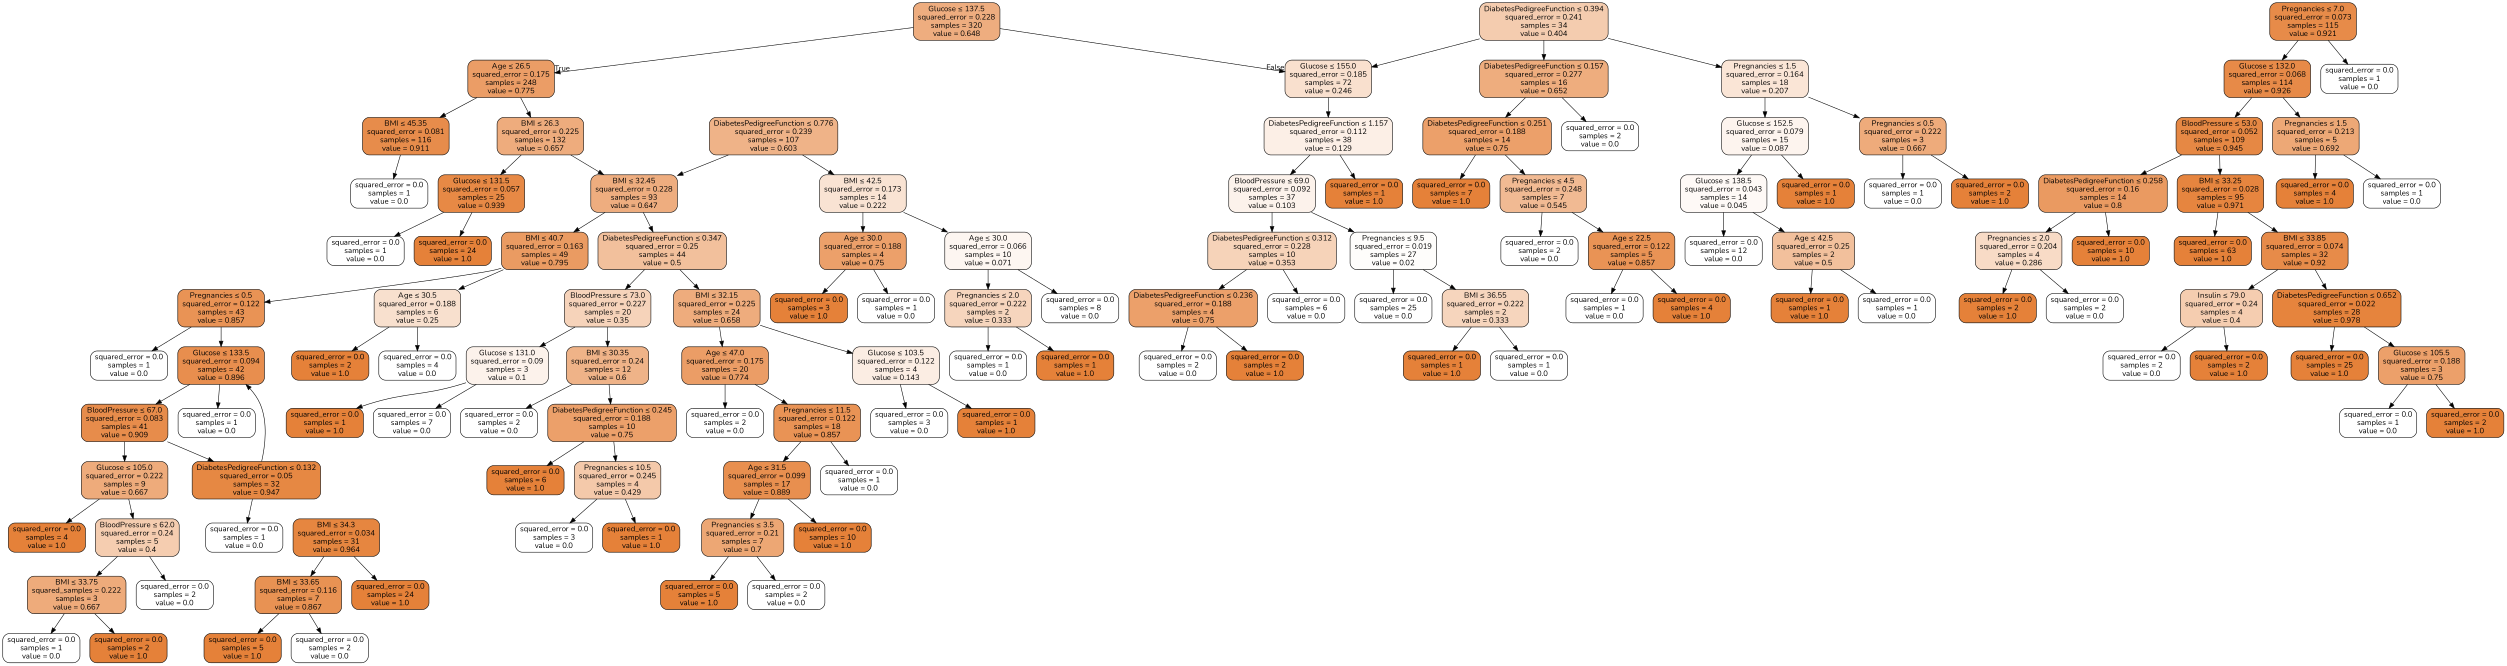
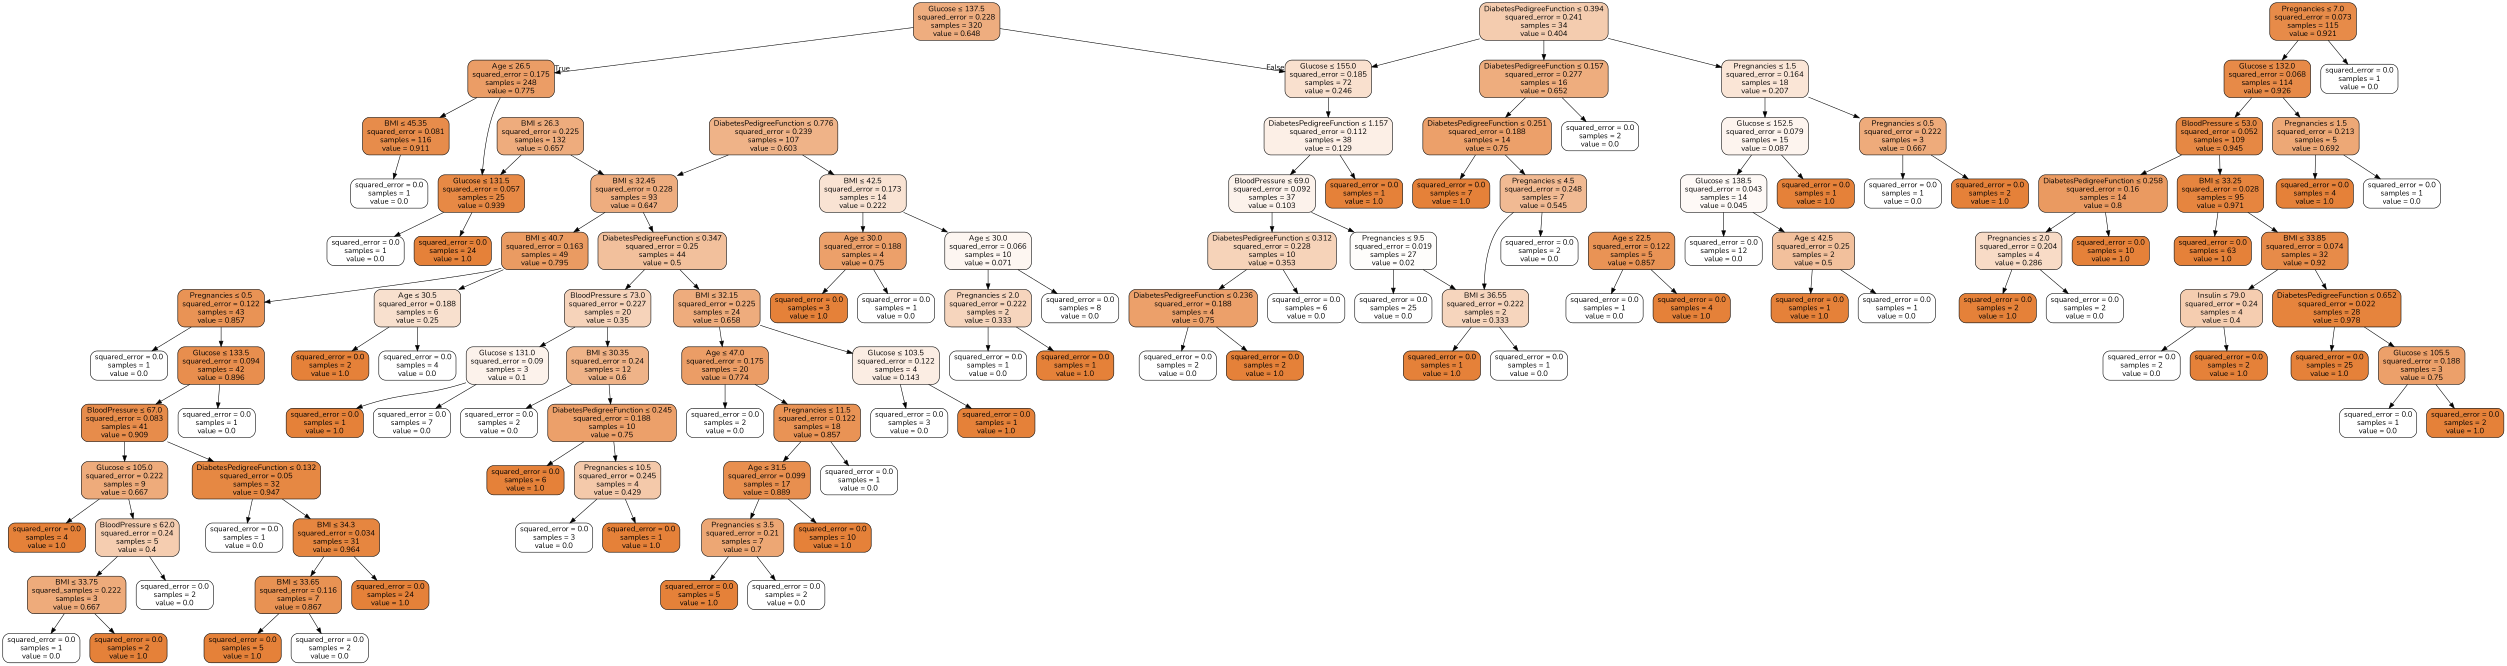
  digraph {
    fontname=Nunito
    node [color=black fillcolor="#ffffff" fontname=Nunito shape=box style="filled, rounded"]
    edge [fontname=Nunito]
    n1 [fillcolor="#eead7f" label=<Glucose &le; 137.5<br/>squared_error = 0.228<br/>samples = 320<br/>value = 0.648>]
    n2 [fillcolor="#eb9d66" label=<Age &le; 26.5<br/>squared_error = 0.175<br/>samples = 248<br/>value = 0.775>]
    n3 [fillcolor="#f9e0ce" label=<Glucose &le; 155.0<br/>squared_error = 0.185<br/>samples = 72<br/>value = 0.246>]
    n4 [fillcolor="#e78c4b" label=<BMI &le; 45.35<br/>squared_error = 0.081<br/>samples = 116<br/>value = 0.911>]
    n5 [fillcolor="#eeac7d" label=<BMI &le; 26.3<br/>squared_error = 0.225<br/>samples = 132<br/>value = 0.657>]
    n6 [fillcolor="#fcefe6" label=<DiabetesPedigreeFunction &le; 1.157<br/>squared_error = 0.112<br/>samples = 38<br/>value = 0.129>]
    n7 [label=<squared_error = 0.0<br/>samples = 1<br/>value = 0.0>]
    n8 [fillcolor="#e78945" label=<Glucose &le; 131.5<br/>squared_error = 0.057<br/>samples = 25<br/>value = 0.939>]
    n9 [fillcolor="#eead7f" label=<BMI &le; 32.45<br/>squared_error = 0.228<br/>samples = 93<br/>value = 0.647>]
    n10 [fillcolor="#e78b49" label=<Pregnancies &le; 7.0<br/>squared_error = 0.073<br/>samples = 115<br/>value = 0.921>]
    n11 [fillcolor="#e78a48" label=<Glucose &le; 132.0<br/>squared_error = 0.068<br/>samples = 114<br/>value = 0.926>]
    n12 [label=<squared_error = 0.0<br/>samples = 1<br/>value = 0.0>]
    n13 [fillcolor="#e68844" label=<BloodPressure &le; 53.0<br/>squared_error = 0.052<br/>samples = 109<br/>value = 0.945>]
    n14 [fillcolor="#eda876" label=<Pregnancies &le; 1.5<br/>squared_error = 0.213<br/>samples = 5<br/>value = 0.692>]
    n15 [fillcolor="#ea9a61" label=<DiabetesPedigreeFunction &le; 0.258<br/>squared_error = 0.16<br/>samples = 14<br/>value = 0.8>]
    n16 [fillcolor="#e6853f" label=<BMI &le; 33.25<br/>squared_error = 0.028<br/>samples = 95<br/>value = 0.971>]
    n17 [fillcolor="#e58139" label=<squared_error = 0.0<br/>samples = 4<br/>value = 1.0>]
    n18 [label=<squared_error = 0.0<br/>samples = 1<br/>value = 0.0>]
    n19 [fillcolor="#f8dbc6" label=<Pregnancies &le; 2.0<br/>squared_error = 0.204<br/>samples = 4<br/>value = 0.286>]
    n20 [fillcolor="#e58139" label=<squared_error = 0.0<br/>samples = 10<br/>value = 1.0>]
    n21 [fillcolor="#e58139" label=<squared_error = 0.0<br/>samples = 63<br/>value = 1.0>]
    n22 [fillcolor="#e78b49" label=<BMI &le; 33.85<br/>squared_error = 0.074<br/>samples = 32<br/>value = 0.92>]
    n23 [fillcolor="#e58139" label=<squared_error = 0.0<br/>samples = 2<br/>value = 1.0>]
    n24 [label=<squared_error = 0.0<br/>samples = 2<br/>value = 0.0>]
    n25 [fillcolor="#f5cdb0" label=<Insulin &le; 79.0<br/>squared_error = 0.24<br/>samples = 4<br/>value = 0.4>]
    n26 [fillcolor="#e6843d" label=<DiabetesPedigreeFunction &le; 0.652<br/>squared_error = 0.022<br/>samples = 28<br/>value = 0.978>]
    n27 [label=<squared_error = 0.0<br/>samples = 2<br/>value = 0.0>]
    n28 [fillcolor="#e58139" label=<squared_error = 0.0<br/>samples = 2<br/>value = 1.0>]
    n29 [fillcolor="#e58139" label=<squared_error = 0.0<br/>samples = 25<br/>value = 1.0>]
    n30 [fillcolor="#eca06a" label=<Glucose &le; 105.5<br/>squared_error = 0.188<br/>samples = 3<br/>value = 0.75>]
    n31 [label=<squared_error = 0.0<br/>samples = 1<br/>value = 0.0>]
    n32 [fillcolor="#e58139" label=<squared_error = 0.0<br/>samples = 2<br/>value = 1.0>]
    n33 [fillcolor="#e58139" label=<squared_error = 0.0<br/>samples = 24<br/>value = 1.0>]
    n34 [label=<squared_error = 0.0<br/>samples = 1<br/>value = 0.0>]
    n35 [fillcolor="#efb388" label=<DiabetesPedigreeFunction &le; 0.776<br/>squared_error = 0.239<br/>samples = 107<br/>value = 0.603>]
    n36 [fillcolor="#f9e3d3" label=<BMI &le; 42.5<br/>squared_error = 0.173<br/>samples = 14<br/>value = 0.222>]
    n37 [fillcolor="#f2c09c" label=<DiabetesPedigreeFunction &le; 0.347<br/>squared_error = 0.25<br/>samples = 44<br/>value = 0.5>]
    n38 [fillcolor="#ea9b62" label=<BMI &le; 40.7<br/>squared_error = 0.163<br/>samples = 49<br/>value = 0.795>]
    n39 [fillcolor="#fdf6f1" label=<Age &le; 30.0<br/>squared_error = 0.066<br/>samples = 10<br/>value = 0.071>]
    n40 [fillcolor="#eca06a" label=<Age &le; 30.0<br/>squared_error = 0.188<br/>samples = 4<br/>value = 0.75>]
    n41 [fillcolor="#f6d3ba" label=<BloodPressure &le; 73.0<br/>squared_error = 0.227<br/>samples = 20<br/>value = 0.35>]
    n42 [fillcolor="#eeac7d" label=<BMI &le; 32.15<br/>squared_error = 0.225<br/>samples = 24<br/>value = 0.658>]
    n43 [fillcolor="#e99355" label=<Pregnancies &le; 0.5<br/>squared_error = 0.122<br/>samples = 43<br/>value = 0.857>]
    n44 [fillcolor="#f8e0ce" label=<Age &le; 30.5<br/>squared_error = 0.188<br/>samples = 6<br/>value = 0.25>]
    n45 [fillcolor="#fcf2eb" label=<Glucose &le; 131.0<br/>squared_error = 0.09<br/>samples = 3<br/>value = 0.1>]
    n46 [fillcolor="#efb388" label=<BMI &le; 30.35<br/>squared_error = 0.24<br/>samples = 12<br/>value = 0.6>]
    n47 [fillcolor="#eb9d66" label=<Age &le; 47.0<br/>squared_error = 0.175<br/>samples = 20<br/>value = 0.774>]
    n48 [fillcolor="#fbede3" label=<Glucose &le; 103.5<br/>squared_error = 0.122<br/>samples = 4<br/>value = 0.143>]
    n49 [label=<squared_error = 0.0<br/>samples = 7<br/>value = 0.0>]
    n50 [fillcolor="#e58139" label=<squared_error = 0.0<br/>samples = 1<br/>value = 1.0>]
    n51 [fillcolor="#eca06a" label=<DiabetesPedigreeFunction &le; 0.245<br/>squared_error = 0.188<br/>samples = 10<br/>value = 0.75>]
    n52 [label=<squared_error = 0.0<br/>samples = 2<br/>value = 0.0>]
    n53 [fillcolor="#e58139" label=<squared_error = 0.0<br/>samples = 6<br/>value = 1.0>]
    n54 [fillcolor="#f4c9aa" label=<Pregnancies &le; 10.5<br/>squared_error = 0.245<br/>samples = 4<br/>value = 0.429>]
    n55 [label=<squared_error = 0.0<br/>samples = 3<br/>value = 0.0>]
    n56 [fillcolor="#e58139" label=<squared_error = 0.0<br/>samples = 1<br/>value = 1.0>]
    n57 [fillcolor="#e99355" label=<Pregnancies &le; 11.5<br/>squared_error = 0.122<br/>samples = 18<br/>value = 0.857>]
    n58 [label=<squared_error = 0.0<br/>samples = 2<br/>value = 0.0>]
    n59 [fillcolor="#e58139" label=<squared_error = 0.0<br/>samples = 1<br/>value = 1.0>]
    n60 [label=<squared_error = 0.0<br/>samples = 3<br/>value = 0.0>]
    n61 [fillcolor="#e88f4f" label=<Age &le; 31.5<br/>squared_error = 0.099<br/>samples = 17<br/>value = 0.889>]
    n62 [label=<squared_error = 0.0<br/>samples = 1<br/>value = 0.0>]
    n63 [fillcolor="#eda774" label=<Pregnancies &le; 3.5<br/>squared_error = 0.21<br/>samples = 7<br/>value = 0.7>]
    n64 [fillcolor="#e58139" label=<squared_error = 0.0<br/>samples = 10<br/>value = 1.0>]
    n65 [fillcolor="#e58139" label=<squared_error = 0.0<br/>samples = 5<br/>value = 1.0>]
    n66 [label=<squared_error = 0.0<br/>samples = 2<br/>value = 0.0>]
    n67 [label=<squared_error = 0.0<br/>samples = 1<br/>value = 0.0>]
    n68 [fillcolor="#e88e4e" label=<Glucose &le; 133.5<br/>squared_error = 0.094<br/>samples = 42<br/>value = 0.896>]
    n69 [fillcolor="#e58139" label=<squared_error = 0.0<br/>samples = 2<br/>value = 1.0>]
    n70 [label=<squared_error = 0.0<br/>samples = 4<br/>value = 0.0>]
    n71 [fillcolor="#e78c4b" label=<BloodPressure &le; 67.0<br/>squared_error = 0.083<br/>samples = 41<br/>value = 0.909>]
    n72 [label=<squared_error = 0.0<br/>samples = 1<br/>value = 0.0>]
    n73 [fillcolor="#eeab7b" label=<Glucose &le; 105.0<br/>squared_error = 0.222<br/>samples = 9<br/>value = 0.667>]
    n74 [fillcolor="#e68843" label=<DiabetesPedigreeFunction &le; 0.132<br/>squared_error = 0.05<br/>samples = 32<br/>value = 0.947>]
    n75 [fillcolor="#e58139" label=<squared_error = 0.0<br/>samples = 4<br/>value = 1.0>]
    n76 [fillcolor="#f5cdb0" label=<BloodPressure &le; 62.0<br/>squared_error = 0.24<br/>samples = 5<br/>value = 0.4>]
    n77 [label=<squared_error = 0.0<br/>samples = 1<br/>value = 0.0>]
    n78 [fillcolor="#e68640" label=<BMI &le; 34.3<br/>squared_error = 0.034<br/>samples = 31<br/>value = 0.964>]
    n79 [fillcolor="#eeab7b" label=<BMI &le; 33.75<br/>squared_samples = 0.222<br/>samples = 3<br/>value = 0.667>]
    n80 [label=<squared_error = 0.0<br/>samples = 2<br/>value = 0.0>]
    n81 [label=<squared_error = 0.0<br/>samples = 1<br/>value = 0.0>]
    n82 [fillcolor="#e58139" label=<squared_error = 0.0<br/>samples = 2<br/>value = 1.0>]
    n83 [fillcolor="#e89253" label=<BMI &le; 33.65<br/>squared_error = 0.116<br/>samples = 7<br/>value = 0.867>]
    n84 [fillcolor="#e58139" label=<squared_error = 0.0<br/>samples = 24<br/>value = 1.0>]
    n85 [fillcolor="#e58139" label=<squared_error = 0.0<br/>samples = 5<br/>value = 1.0>]
    n86 [label=<squared_error = 0.0<br/>samples = 2<br/>value = 0.0>]
    n87 [fillcolor="#f6d5bd" label=<Pregnancies &le; 2.0<br/>squared_error = 0.222<br/>samples = 2<br/>value = 0.333>]
    n88 [label=<squared_error = 0.0<br/>samples = 8<br/>value = 0.0>]
    n89 [label=<squared_error = 0.0<br/>samples = 1<br/>value = 0.0>]
    n90 [fillcolor="#e58139" label=<squared_error = 0.0<br/>samples = 3<br/>value = 1.0>]
    n91 [label=<squared_error = 0.0<br/>samples = 1<br/>value = 0.0>]
    n92 [fillcolor="#e58139" label=<squared_error = 0.0<br/>samples = 1<br/>value = 1.0>]
    n93 [fillcolor="#f4ccaf" label=<DiabetesPedigreeFunction &le; 0.394<br/>squared_error = 0.241<br/>samples = 34<br/>value = 0.404>]
    n94 [fillcolor="#eead7e" label=<DiabetesPedigreeFunction &le; 0.157<br/>squared_error = 0.277<br/>samples = 16<br/>value = 0.652>]
    n95 [fillcolor="#fae5d6" label=<Pregnancies &le; 1.5<br/>squared_error = 0.164<br/>samples = 18<br/>value = 0.207>]
    n96 [fillcolor="#fcf2eb" label=<BloodPressure &le; 69.0<br/>squared_error = 0.092<br/>samples = 37<br/>value = 0.103>]
    n97 [fillcolor="#e58139" label=<squared_error = 0.0<br/>samples = 1<br/>value = 1.0>]
    n98 [label=<squared_error = 0.0<br/>samples = 2<br/>value = 0.0>]
    n99 [fillcolor="#eca06a" label=<DiabetesPedigreeFunction &le; 0.251<br/>squared_error = 0.188<br/>samples = 14<br/>value = 0.75>]
    n100 [fillcolor="#eeab7b" label=<Pregnancies &le; 0.5<br/>squared_error = 0.222<br/>samples = 3<br/>value = 0.667>]
    n101 [fillcolor="#fdf4ee" label=<Glucose &le; 152.5<br/>squared_error = 0.079<br/>samples = 15<br/>value = 0.087>]
    n102 [fillcolor="#e58139" label=<squared_error = 0.0<br/>samples = 7<br/>value = 1.0>]
    n103 [fillcolor="#f1ba93" label=<Pregnancies &le; 4.5<br/>squared_error = 0.248<br/>samples = 7<br/>value = 0.545>]
    n104 [fillcolor="#e99355" label=<Age &le; 22.5<br/>squared_error = 0.122<br/>samples = 5<br/>value = 0.857>]
    n105 [label=<squared_error = 0.0<br/>samples = 2<br/>value = 0.0>]
    n106 [label=<squared_error = 0.0<br/>samples = 1<br/>value = 0.0>]
    n107 [fillcolor="#e58139" label=<squared_error = 0.0<br/>samples = 4<br/>value = 1.0>]
    n108 [label=<squared_error = 0.0<br/>samples = 1<br/>value = 0.0>]
    n109 [fillcolor="#e58139" label=<squared_error = 0.0<br/>samples = 2<br/>value = 1.0>]
    n110 [fillcolor="#fef9f6" label=<Glucose &le; 138.5<br/>squared_error = 0.043<br/>samples = 14<br/>value = 0.045>]
    n111 [fillcolor="#e58139" label=<squared_error = 0.0<br/>samples = 1<br/>value = 1.0>]
    n112 [fillcolor="#f2c09c" label=<Age &le; 42.5<br/>squared_error = 0.25<br/>samples = 2<br/>value = 0.5>]
    n113 [label=<squared_error = 0.0<br/>samples = 12<br/>value = 0.0>]
    n114 [fillcolor="#e58139" label=<squared_error = 0.0<br/>samples = 1<br/>value = 1.0>]
    n115 [label=<squared_error = 0.0<br/>samples = 1<br/>value = 0.0>]
    n116 [fillcolor="#f6d3b9" label=<DiabetesPedigreeFunction &le; 0.312<br/>squared_error = 0.228<br/>samples = 10<br/>value = 0.353>]
    n117 [fillcolor="#fefdfb" label=<Pregnancies &le; 9.5<br/>squared_error = 0.019<br/>samples = 27<br/>value = 0.02>]
    n118 [fillcolor="#eca06a" label=<DiabetesPedigreeFunction &le; 0.236<br/>squared_error = 0.188<br/>samples = 4<br/>value = 0.75>]
    n119 [label=<squared_error = 0.0<br/>samples = 6<br/>value = 0.0>]
    n120 [label=<squared_error = 0.0<br/>samples = 25<br/>value = 0.0>]
    n121 [fillcolor="#f6d5bd" label=<BMI &le; 36.55<br/>squared_error = 0.222<br/>samples = 2<br/>value = 0.333>]
    n122 [label=<squared_error = 0.0<br/>samples = 2<br/>value = 0.0>]
    n123 [fillcolor="#e58139" label=<squared_error = 0.0<br/>samples = 2<br/>value = 1.0>]
    n124 [fillcolor="#e58139" label=<squared_error = 0.0<br/>samples = 1<br/>value = 1.0>]
    n125 [label=<squared_error = 0.0<br/>samples = 1<br/>value = 0.0>]
    n1 -> n2 [headlabel=True labelangle=45 labeldistance=2.5]
    n1 -> n3 [headlabel=False labelangle=-45 labeldistance=2.5]
    n2 -> n4
-   n2 -> n5
+   n2 -> n8
    n3 -> n6
    n4 -> n7
    n5 -> n8
    n5 -> n9
    n6 -> n96
    n6 -> n97
    n8 -> n33
    n8 -> n34
    n9 -> n37
    n9 -> n38
    n10 -> n11
    n10 -> n12
    n11 -> n13
    n11 -> n14
    n13 -> n15
    n13 -> n16
    n14 -> n17
    n14 -> n18
    n15 -> n19
    n15 -> n20
    n16 -> n21
    n16 -> n22
    n19 -> n23
    n19 -> n24
    n22 -> n25
    n22 -> n26
    n25 -> n27
    n25 -> n28
    n26 -> n29
    n26 -> n30
    n30 -> n31
    n30 -> n32
    n35 -> n9
    n35 -> n36
    n36 -> n39
    n36 -> n40
    n37 -> n41
    n37 -> n42
    n38 -> n43
    n38 -> n44
    n39 -> n87
    n39 -> n88
    n40 -> n89
    n40 -> n90
    n41 -> n45
    n41 -> n46
    n42 -> n47
    n42 -> n48
    n43 -> n67
    n43 -> n68
    n44 -> n69
    n44 -> n70
    n45 -> n49
    n45 -> n50
    n46 -> n51
    n46 -> n52
    n47 -> n57
    n47 -> n58
    n48 -> n59
    n48 -> n60
    n51 -> n53
    n51 -> n54
    n54 -> n55
    n54 -> n56
    n57 -> n61
    n57 -> n62
    n61 -> n63
    n61 -> n64
    n63 -> n65
    n63 -> n66
    n68 -> n71
    n68 -> n72
    n71 -> n73
    n71 -> n74
    n73 -> n75
    n73 -> n76
    n74 -> n77
-   n74 -> n68
+   n74 -> n78
    n76 -> n79
    n76 -> n80
    n78 -> n83
    n78 -> n84
    n79 -> n81
    n79 -> n82
    n83 -> n85
    n83 -> n86
    n87 -> n91
    n87 -> n92
    n93 -> n3
    n93 -> n94
    n93 -> n95
    n94 -> n98
    n94 -> n99
    n95 -> n100
    n95 -> n101
    n96 -> n116
    n96 -> n117
    n99 -> n102
    n99 -> n103
    n100 -> n108
    n100 -> n109
    n101 -> n110
    n101 -> n111
-   n103 -> n104
+   n103 -> n121
    n103 -> n105
    n104 -> n106
    n104 -> n107
    n110 -> n112
    n110 -> n113
    n112 -> n114
    n112 -> n115
    n116 -> n118
    n116 -> n119
    n117 -> n120
    n117 -> n121
    n118 -> n122
    n118 -> n123
    n121 -> n124
    n121 -> n125
  }
